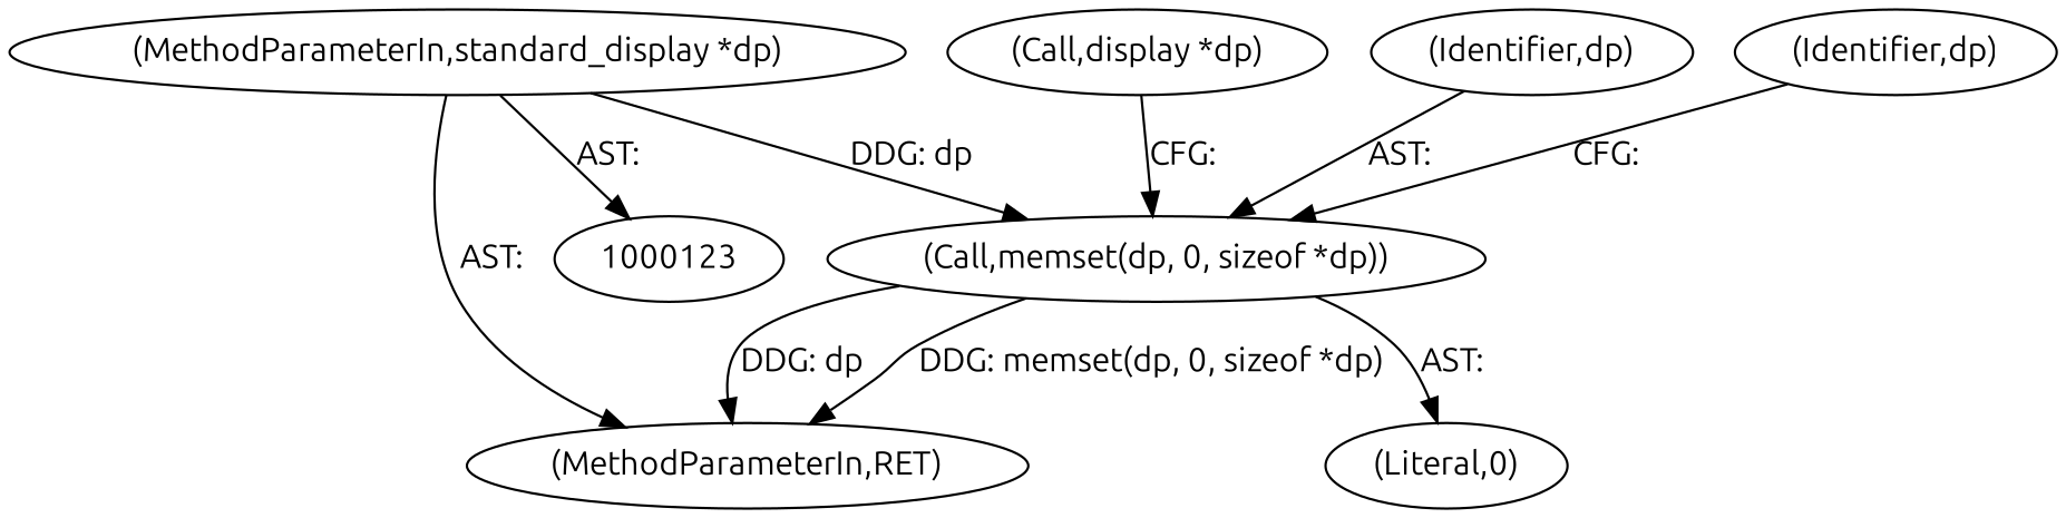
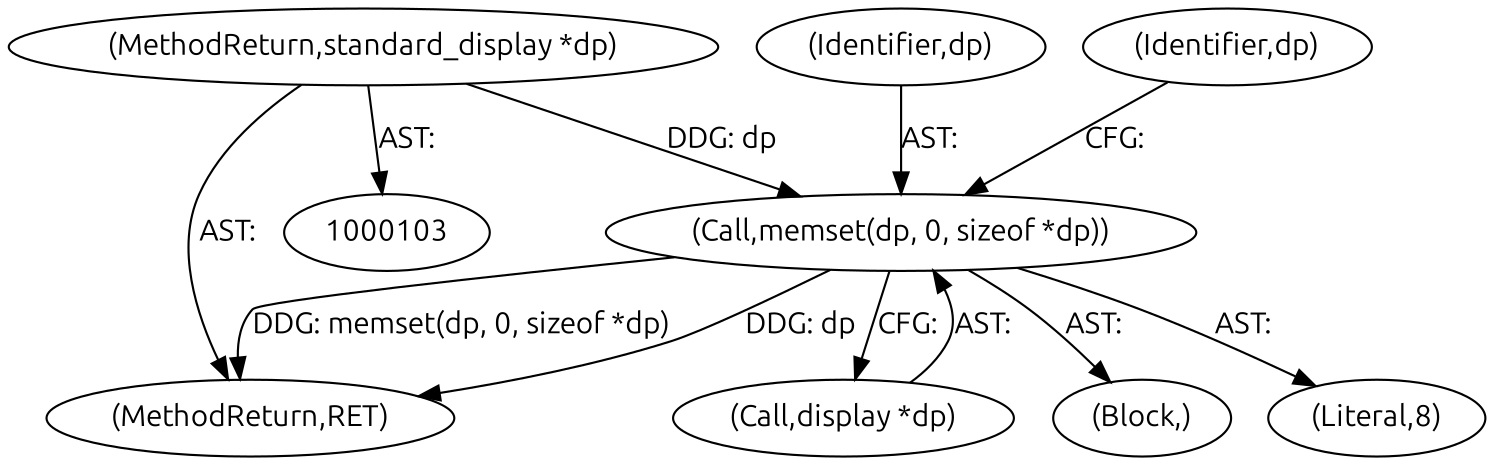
  digraph {
    fontname=Ubuntu
    node [fontname=Ubuntu]
    edge [fontname=Ubuntu]
    n1 [label="(Call,memset(dp, 0, sizeof *dp))"]
+   n2 [label="(Block,)"]
    n3 [label="(Call,display *dp)"]
-   n4 [label="(MethodParameterIn,RET)"]
-   n5 [label="(Literal,0)"]
-   n6 [label="(MethodParameterIn,standard_display *dp)"]
-   1000103 [label=1000123]
+   n4 [label="(MethodReturn,RET)"]
+   n5 [label="(Literal,8)"]
+   n6 [label="(MethodReturn,standard_display *dp)"]
+   1000103
    n8 [label="(Identifier,dp)"]
    n9 [label="(Identifier,dp)"]
+   n1 -> n2 [label="AST: "]
+   n1 -> n3 [label="CFG: "]
    n1 -> n4 [label="DDG: memset(dp, 0, sizeof *dp)"]
    n1 -> n4 [label="DDG: dp"]
    n1 -> n5 [label="AST: "]
-   n3 -> n1 [label="CFG: "]
+   n3 -> n1 [label="AST: "]
    n6 -> n1 [label="DDG: dp"]
    n6 -> n4 [label="AST: "]
    n6 -> 1000103 [label="AST: "]
    n8 -> n1 [label="AST: "]
    n9 -> n1 [label="CFG: "]
  }
